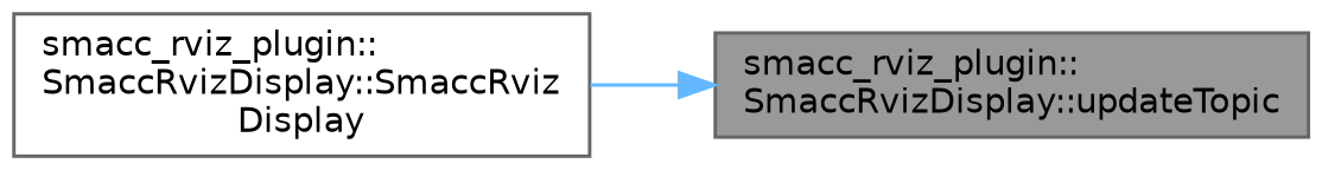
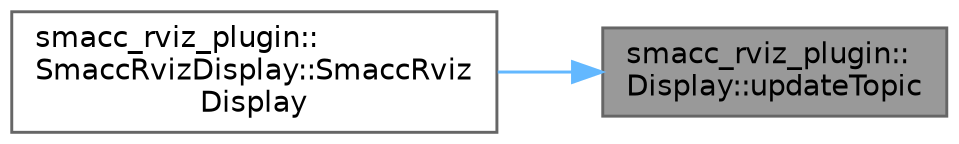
  digraph {
    rankdir=RL
    node [fontname=Helvetica fontsize=10 shape=box style=filled]
-   n1 [color=gray40 fillcolor=grey60 fontcolor=black height=0.2 label="smacc_rviz_plugin::\lSmaccRvizDisplay::updateTopic" width=0.4]
+   n1 [color=gray40 fillcolor=grey60 fontcolor=black height=0.2 label="smacc_rviz_plugin::\lDisplay::updateTopic" width=0.4]
    n2 [color=grey40 fillcolor=white height=0.2 label="smacc_rviz_plugin::\lSmaccRvizDisplay::SmaccRviz\lDisplay" width=0.4]
    n1 -> n2 [color=steelblue1 dir=back fontname=Helvetica fontsize=10 labelfontname=Helvetica labelfontsize=10 style=solid]
  }
